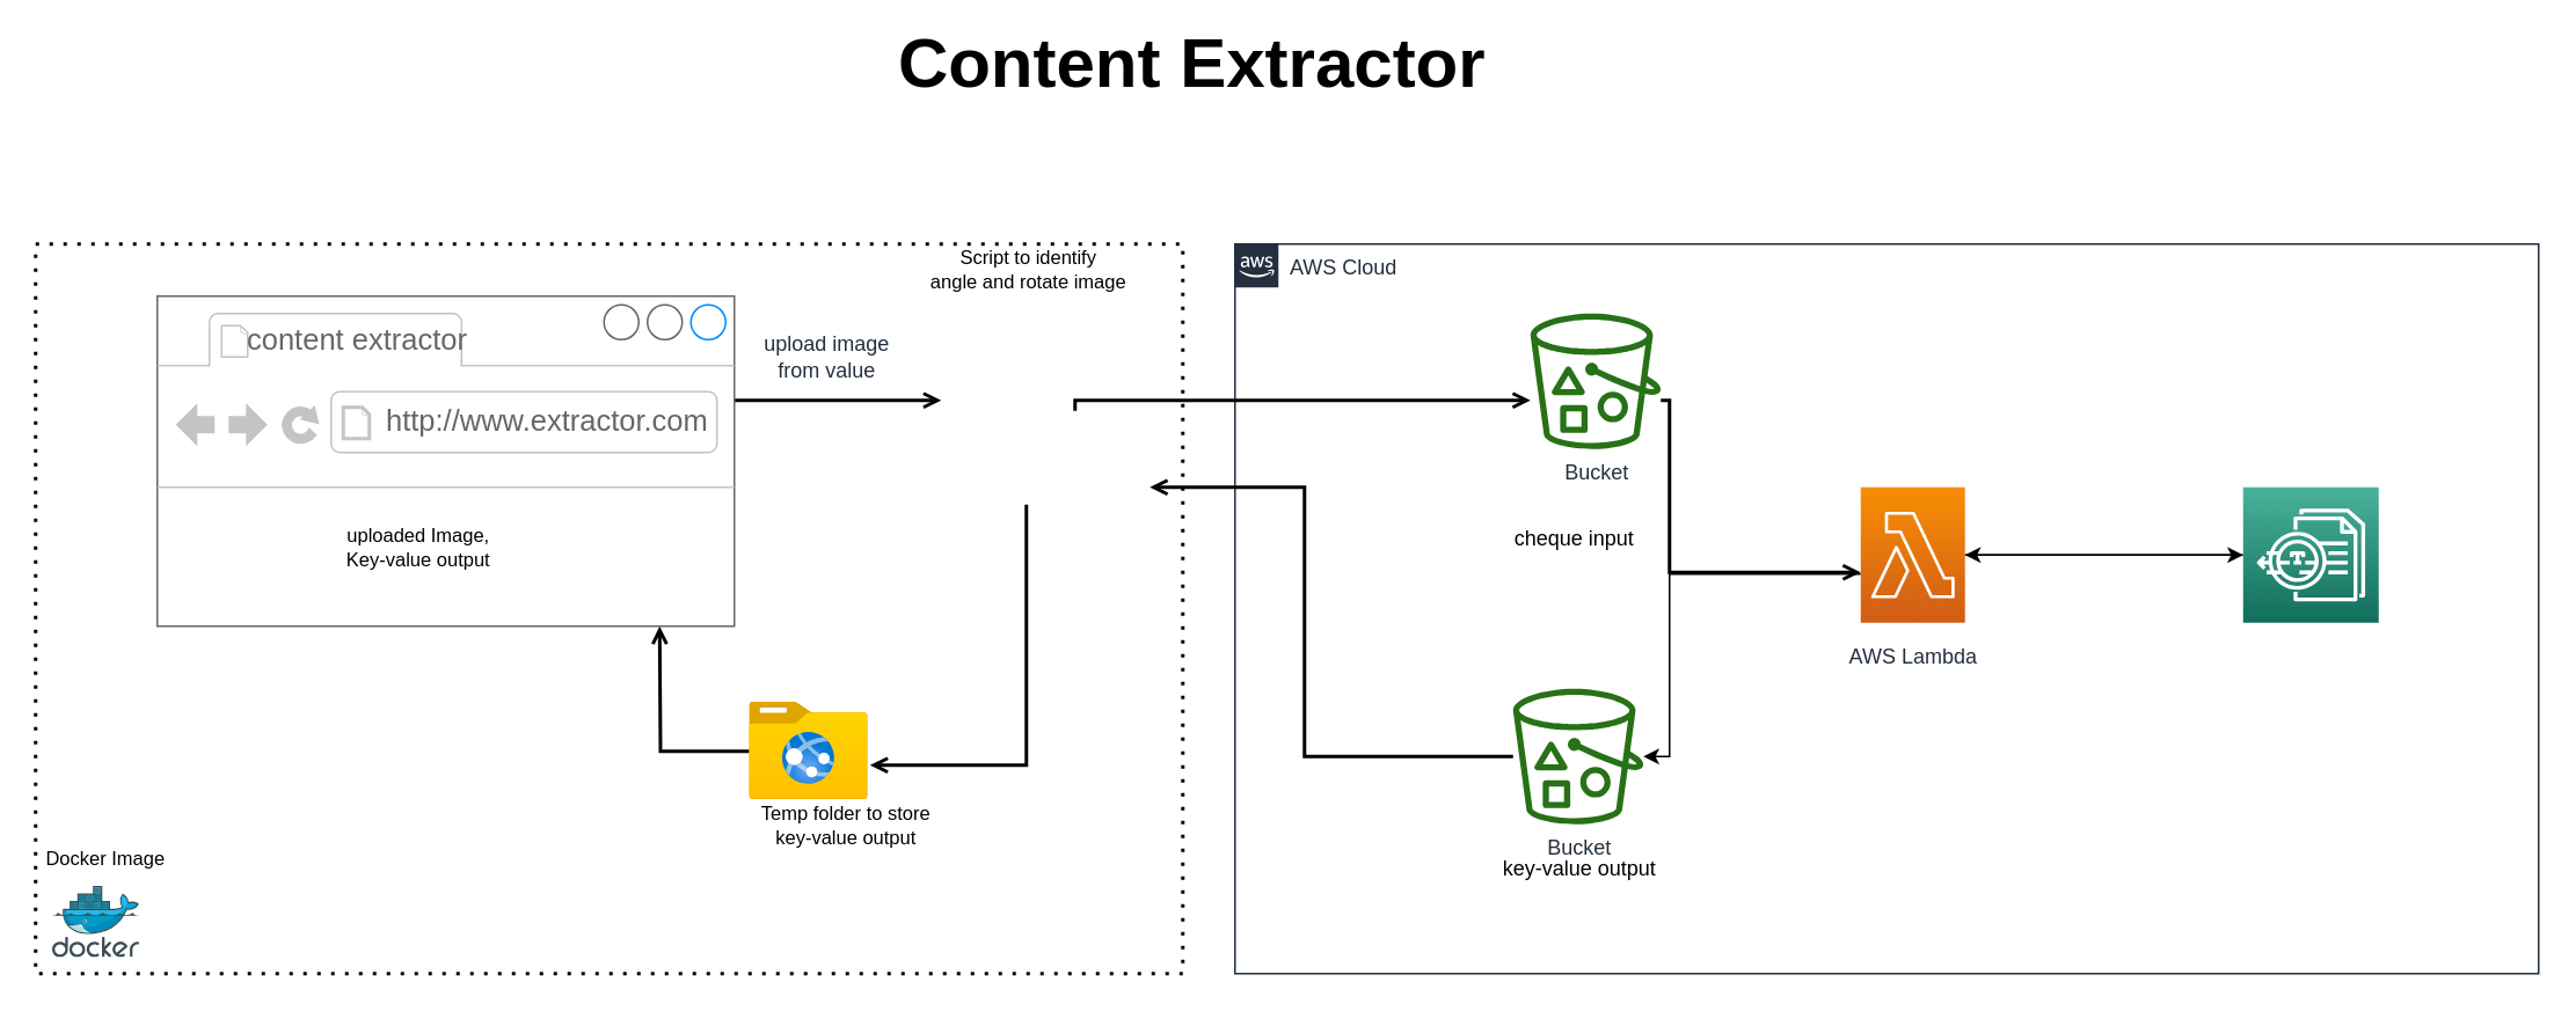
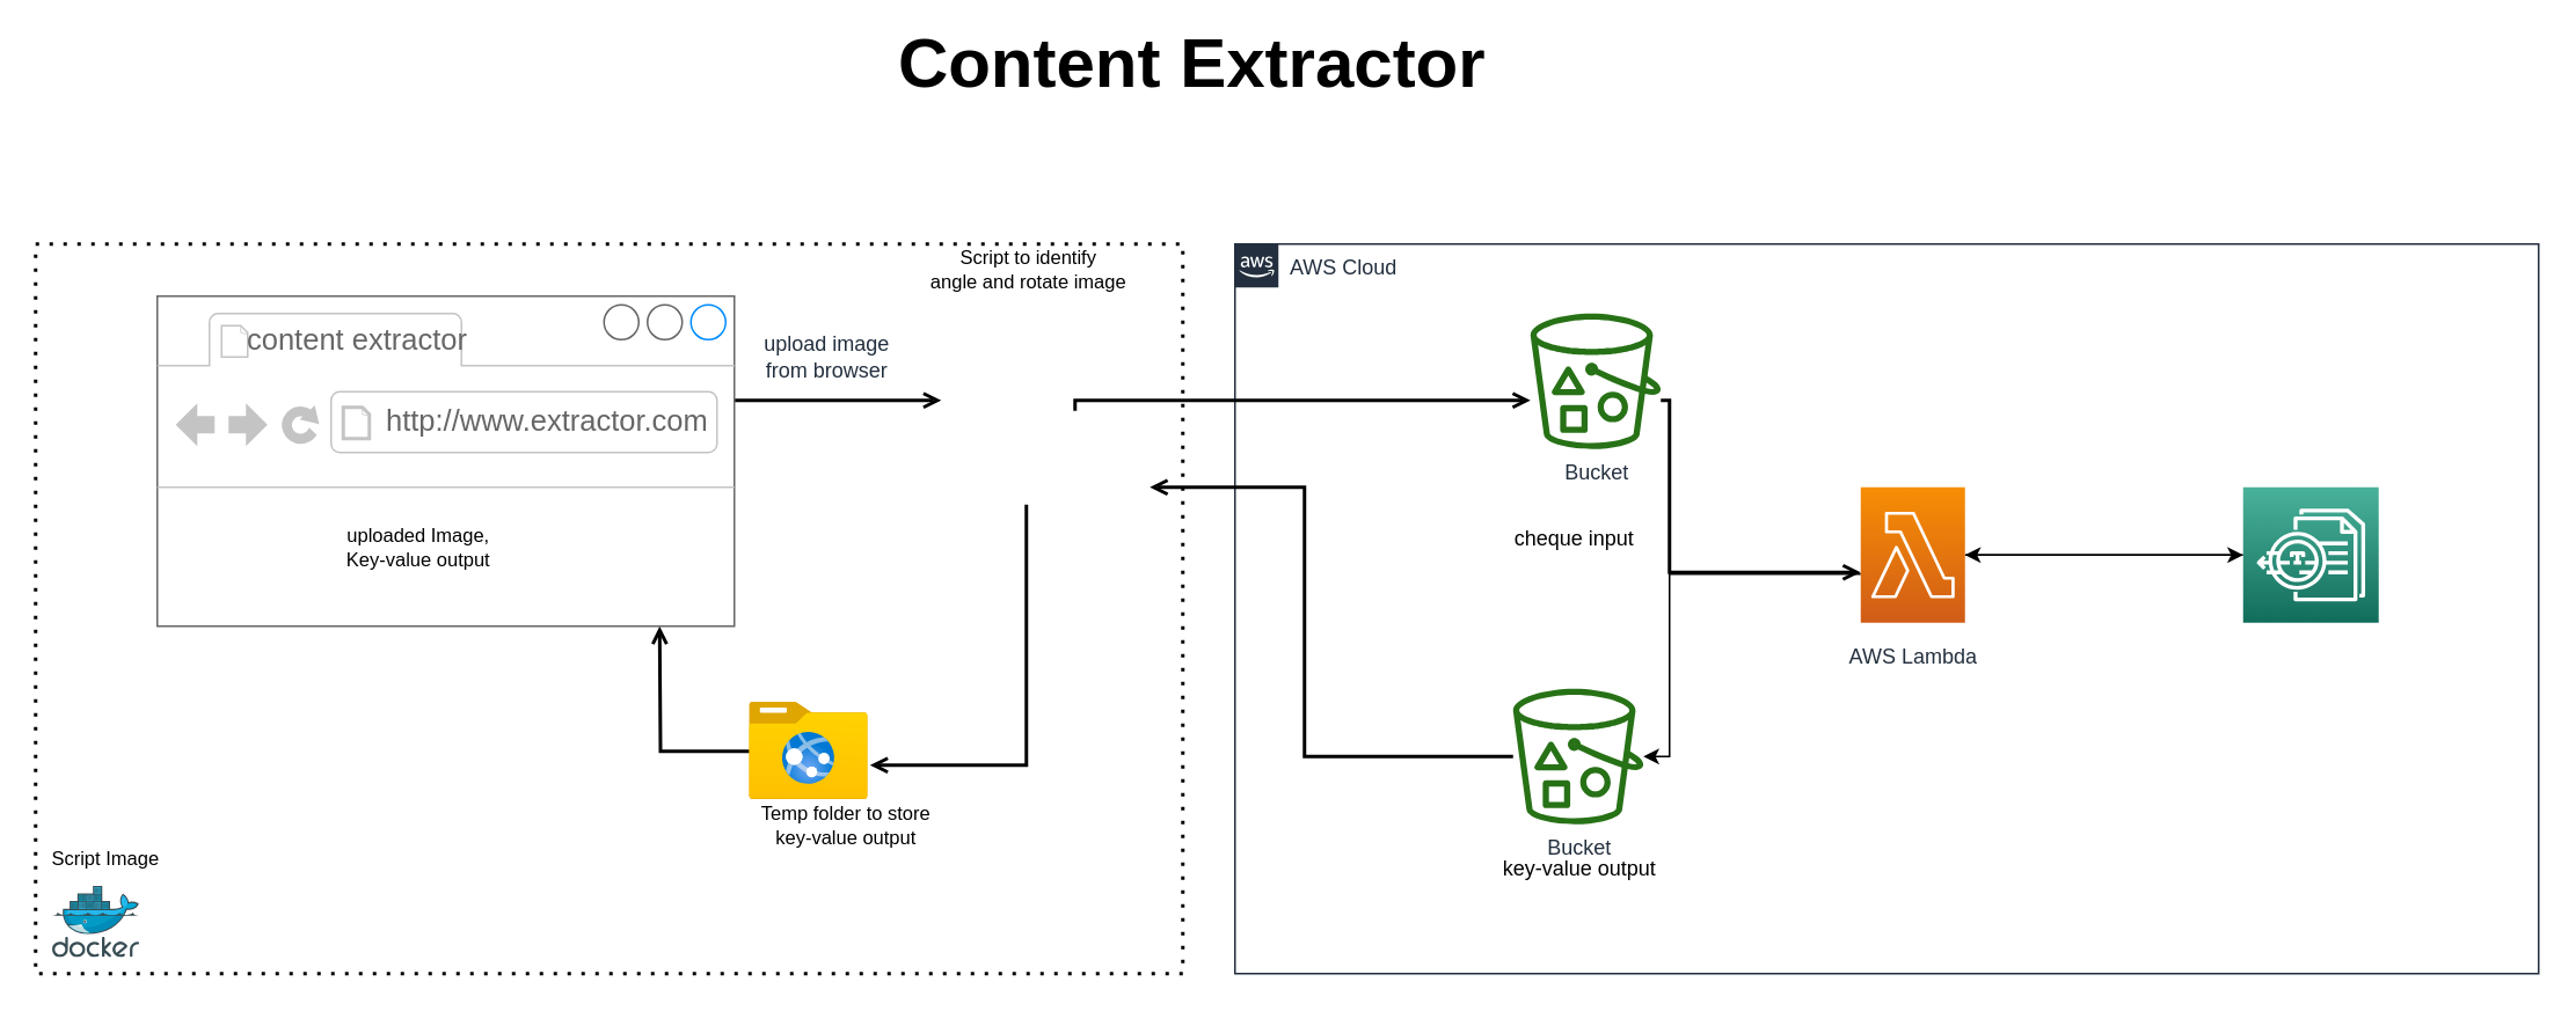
  <mxCell id="0" />
  <mxCell id="1" parent="0" />
  <mxCell id="2" value="AWS Cloud" style="points=[[0,0],[0.25,0],[0.5,0],[0.75,0],[1,0],[1,0.25],[1,0.5],[1,0.75],[1,1],[0.75,1],[0.5,1],[0.25,1],[0,1],[0,0.75],[0,0.5],[0,0.25]];outlineConnect=0;gradientColor=none;html=1;whiteSpace=wrap;fontSize=12;fontStyle=0;shape=mxgraph.aws4.group;grIcon=mxgraph.aws4.group_aws_cloud_alt;strokeColor=#232F3E;fillColor=none;verticalAlign=top;align=left;spacingLeft=30;fontColor=#232F3E;dashed=0;labelBackgroundColor=#ffffff;container=1;pointerEvents=0;collapsible=0;recursiveResize=0;" parent="1" vertex="1"><mxGeometry x="710" y="140" width="750" height="420" as="geometry" /></mxCell>
  <mxCell id="3" style="edgeStyle=orthogonalEdgeStyle;rounded=0;orthogonalLoop=1;jettySize=auto;html=1;entryX=0;entryY=0.5;entryDx=0;entryDy=0;entryPerimeter=0;" edge="1" parent="2" source="5" target="9"><mxGeometry relative="1" as="geometry" /></mxCell>
  <mxCell id="4" style="edgeStyle=orthogonalEdgeStyle;rounded=0;orthogonalLoop=1;jettySize=auto;html=1;" edge="1" parent="2" source="5" target="10"><mxGeometry relative="1" as="geometry"><Array as="points"><mxPoint x="250" y="190" /><mxPoint x="250" y="295" /></Array></mxGeometry></mxCell>
  <mxCell id="5" value="AWS Lambda" style="outlineConnect=0;fontColor=#232F3E;gradientColor=#F78E04;gradientDirection=north;fillColor=#D05C17;strokeColor=#ffffff;dashed=0;verticalLabelPosition=bottom;verticalAlign=top;align=center;html=1;fontSize=12;fontStyle=0;aspect=fixed;shape=mxgraph.aws4.resourceIcon;resIcon=mxgraph.aws4.lambda;labelBackgroundColor=#ffffff;spacingTop=6;" parent="2" vertex="1"><mxGeometry x="360" y="140" width="60" height="78" as="geometry" /></mxCell>
  <mxCell id="6" value="Bucket" style="outlineConnect=0;fontColor=#232F3E;gradientColor=none;fillColor=#277116;strokeColor=none;dashed=0;verticalLabelPosition=bottom;verticalAlign=top;align=center;html=1;fontSize=12;fontStyle=0;aspect=fixed;pointerEvents=1;shape=mxgraph.aws4.bucket_with_objects;labelBackgroundColor=#ffffff;" parent="2" vertex="1"><mxGeometry x="170" y="40" width="75" height="78" as="geometry" /></mxCell>
  <mxCell id="7" value="" style="edgeStyle=orthogonalEdgeStyle;rounded=0;orthogonalLoop=1;jettySize=auto;html=1;endArrow=open;endFill=0;strokeWidth=2;entryX=0;entryY=0.628;entryDx=0;entryDy=0;entryPerimeter=0;" parent="2" source="6" target="5" edge="1"><mxGeometry relative="1" as="geometry"><Array as="points"><mxPoint x="250" y="90" /><mxPoint x="250" y="189" /></Array><mxPoint x="320" y="270" as="targetPoint" /></mxGeometry></mxCell>
  <mxCell id="8" style="edgeStyle=orthogonalEdgeStyle;rounded=0;orthogonalLoop=1;jettySize=auto;html=1;" edge="1" parent="2" source="9" target="5"><mxGeometry relative="1" as="geometry" /></mxCell>
  <mxCell id="9" value="" style="sketch=0;points=[[0,0,0],[0.25,0,0],[0.5,0,0],[0.75,0,0],[1,0,0],[0,1,0],[0.25,1,0],[0.5,1,0],[0.75,1,0],[1,1,0],[0,0.25,0],[0,0.5,0],[0,0.75,0],[1,0.25,0],[1,0.5,0],[1,0.75,0]];outlineConnect=0;fontColor=#232F3E;gradientColor=#4AB29A;gradientDirection=north;fillColor=#116D5B;strokeColor=#ffffff;dashed=0;verticalLabelPosition=bottom;verticalAlign=top;align=center;html=1;fontSize=12;fontStyle=0;aspect=fixed;shape=mxgraph.aws4.resourceIcon;resIcon=mxgraph.aws4.textract;" vertex="1" parent="2"><mxGeometry x="580" y="140" width="78" height="78" as="geometry" /></mxCell>
  <mxCell id="10" value="Bucket" style="outlineConnect=0;fontColor=#232F3E;gradientColor=none;fillColor=#277116;strokeColor=none;dashed=0;verticalLabelPosition=bottom;verticalAlign=top;align=center;html=1;fontSize=12;fontStyle=0;aspect=fixed;pointerEvents=1;shape=mxgraph.aws4.bucket_with_objects;labelBackgroundColor=#ffffff;" vertex="1" parent="2"><mxGeometry x="160" y="256" width="75" height="78" as="geometry" /></mxCell>
  <mxCell id="11" value="key-value output" style="text;html=1;align=center;verticalAlign=middle;resizable=0;points=[];autosize=1;strokeColor=none;fillColor=none;" vertex="1" parent="2"><mxGeometry x="147.5" y="350" width="100" height="20" as="geometry" /></mxCell>
  <mxCell id="12" value="cheque input" style="text;html=1;align=center;verticalAlign=middle;resizable=0;points=[];autosize=1;strokeColor=none;fillColor=none;" vertex="1" parent="2"><mxGeometry x="155" y="160" width="80" height="20" as="geometry" /></mxCell>
  <mxCell id="13" style="edgeStyle=orthogonalEdgeStyle;shape=connector;rounded=0;orthogonalLoop=1;jettySize=auto;html=1;labelBackgroundColor=default;fontFamily=Helvetica;fontSize=11;fontColor=default;endArrow=open;endFill=0;strokeColor=default;strokeWidth=2;" edge="1" parent="1" target="16"><mxGeometry relative="1" as="geometry"><mxPoint x="418" y="244" as="sourcePoint" /><Array as="points"><mxPoint x="418" y="230" /></Array></mxGeometry></mxCell>
  <mxCell id="14" style="edgeStyle=orthogonalEdgeStyle;shape=connector;rounded=0;orthogonalLoop=1;jettySize=auto;html=1;labelBackgroundColor=default;fontFamily=Helvetica;fontSize=11;fontColor=default;endArrow=open;endFill=0;strokeColor=default;strokeWidth=2;startArrow=none;" edge="1" parent="1" target="6"><mxGeometry relative="1" as="geometry"><mxPoint x="618" y="236" as="sourcePoint" /><Array as="points"><mxPoint x="618" y="230" /></Array></mxGeometry></mxCell>
  <mxCell id="15" style="edgeStyle=orthogonalEdgeStyle;shape=connector;rounded=0;orthogonalLoop=1;jettySize=auto;html=1;labelBackgroundColor=default;fontFamily=Helvetica;fontSize=40;fontColor=default;endArrow=open;endFill=0;strokeColor=default;strokeWidth=2;entryX=1.015;entryY=0.643;entryDx=0;entryDy=0;entryPerimeter=0;" edge="1" parent="1" source="16" target="21"><mxGeometry relative="1" as="geometry"><mxPoint x="601" y="460" as="targetPoint" /><Array as="points"><mxPoint x="590" y="440" /></Array></mxGeometry></mxCell>
  <mxCell id="16" value="" style="shape=image;html=1;verticalAlign=top;verticalLabelPosition=bottom;labelBackgroundColor=#ffffff;imageAspect=0;aspect=fixed;image=https://cdn1.iconfinder.com/data/icons/DarkGlass_Reworked/128x128/mimetypes/source_py.png;fontFamily=Helvetica;fontSize=11;fontColor=default;" vertex="1" parent="1"><mxGeometry x="541" y="170" width="120" height="120" as="geometry" /></mxCell>
  <mxCell id="17" value="Script to identify &lt;br&gt;angle and rotate image" style="text;html=1;align=center;verticalAlign=middle;resizable=0;points=[];autosize=1;strokeColor=none;fillColor=none;fontSize=11;fontFamily=Helvetica;fontColor=default;" vertex="1" parent="1"><mxGeometry x="526" y="140" width="130" height="30" as="geometry" /></mxCell>
  <mxCell id="18" style="edgeStyle=orthogonalEdgeStyle;shape=connector;rounded=0;orthogonalLoop=1;jettySize=auto;html=1;labelBackgroundColor=default;fontFamily=Helvetica;fontSize=11;fontColor=default;endArrow=open;endFill=0;strokeColor=default;strokeWidth=2;" edge="1" parent="1" source="10" target="16"><mxGeometry relative="1" as="geometry"><mxPoint x="518.6" y="435" as="targetPoint" /><Array as="points"><mxPoint x="750" y="435" /><mxPoint x="750" y="280" /></Array></mxGeometry></mxCell>
  <mxCell id="19" value="Temp folder to store &lt;br&gt;key-value output" style="text;html=1;align=center;verticalAlign=middle;resizable=0;points=[];autosize=1;strokeColor=none;fillColor=none;fontSize=11;fontFamily=Helvetica;fontColor=default;" vertex="1" parent="1"><mxGeometry x="431" y="460" width="110" height="30" as="geometry" /></mxCell>
  <mxCell id="20" style="edgeStyle=orthogonalEdgeStyle;shape=connector;rounded=0;orthogonalLoop=1;jettySize=auto;html=1;labelBackgroundColor=default;fontFamily=Helvetica;fontSize=11;fontColor=default;endArrow=open;endFill=0;strokeColor=default;strokeWidth=2;" edge="1" parent="1" source="21"><mxGeometry relative="1" as="geometry"><mxPoint x="379" y="360" as="targetPoint" /></mxGeometry></mxCell>
  <mxCell id="21" value="" style="aspect=fixed;html=1;points=[];align=center;image;fontSize=12;image=img/lib/azure2/general/Folder_Website.svg;fontFamily=Helvetica;fontColor=default;" vertex="1" parent="1"><mxGeometry x="431" y="404" width="68" height="56.0" as="geometry" /></mxCell>
- <mxCell id="22" value="&lt;span style=&quot;color: rgb(35 , 47 , 62) ; font-size: 12px ; background-color: rgb(255 , 255 , 255)&quot;&gt;upload image&lt;/span&gt;&lt;br style=&quot;color: rgb(35 , 47 , 62) ; font-size: 12px&quot;&gt;&lt;span style=&quot;color: rgb(35 , 47 , 62) ; font-size: 12px ; background-color: rgb(255 , 255 , 255)&quot;&gt;from value&lt;/span&gt;" style="text;html=1;align=center;verticalAlign=middle;resizable=0;points=[];autosize=1;strokeColor=none;fillColor=none;fontSize=11;fontFamily=Helvetica;fontColor=default;" vertex="1" parent="1"><mxGeometry x="430" y="190" width="90" height="30" as="geometry" /></mxCell>
+ <mxCell id="22" value="&lt;span style=&quot;color: rgb(35 , 47 , 62) ; font-size: 12px ; background-color: rgb(255 , 255 , 255)&quot;&gt;upload image&lt;/span&gt;&lt;br style=&quot;color: rgb(35 , 47 , 62) ; font-size: 12px&quot;&gt;&lt;span style=&quot;color: rgb(35 , 47 , 62) ; font-size: 12px ; background-color: rgb(255 , 255 , 255)&quot;&gt;from browser&lt;/span&gt;" style="text;html=1;align=center;verticalAlign=middle;resizable=0;points=[];autosize=1;strokeColor=none;fillColor=none;fontSize=11;fontFamily=Helvetica;fontColor=default;" vertex="1" parent="1"><mxGeometry x="430" y="190" width="90" height="30" as="geometry" /></mxCell>
  <mxCell id="23" value="" style="strokeWidth=1;shadow=0;dashed=0;align=center;html=1;shape=mxgraph.mockup.containers.browserWindow;rSize=0;strokeColor=#666666;strokeColor2=#008cff;strokeColor3=#c4c4c4;mainText=,;recursiveResize=0;fontFamily=Helvetica;fontSize=11;fontColor=default;" vertex="1" parent="1"><mxGeometry x="90" y="170" width="332" height="190" as="geometry" /></mxCell>
  <mxCell id="24" value="content extractor" style="strokeWidth=1;shadow=0;dashed=0;align=center;html=1;shape=mxgraph.mockup.containers.anchor;fontSize=17;fontColor=#666666;align=left;fontFamily=Helvetica;" vertex="1" parent="23"><mxGeometry x="50" y="12" width="120" height="28" as="geometry" /></mxCell>
  <mxCell id="25" value="http://www.extractor.com" style="strokeWidth=1;shadow=0;dashed=0;align=center;html=1;shape=mxgraph.mockup.containers.anchor;rSize=0;fontSize=17;fontColor=#666666;align=left;fontFamily=Helvetica;" vertex="1" parent="23"><mxGeometry x="130" y="60" width="250" height="26" as="geometry" /></mxCell>
  <mxCell id="26" value="uploaded Image,&lt;br&gt;Key-value output" style="text;html=1;align=center;verticalAlign=middle;resizable=0;points=[];autosize=1;strokeColor=none;fillColor=none;fontSize=11;fontFamily=Helvetica;fontColor=default;" vertex="1" parent="23"><mxGeometry x="100" y="130" width="100" height="30" as="geometry" /></mxCell>
  <mxCell id="27" value="" style="sketch=0;aspect=fixed;html=1;points=[];align=center;image;fontSize=12;image=img/lib/mscae/Docker.svg;fontFamily=Helvetica;fontColor=default;" vertex="1" parent="1"><mxGeometry x="30" y="510" width="50" height="41" as="geometry" /></mxCell>
  <mxCell id="28" value="" style="endArrow=none;dashed=1;html=1;dashPattern=1 3;strokeWidth=2;rounded=0;labelBackgroundColor=default;fontFamily=Helvetica;fontSize=11;fontColor=default;shape=connector;" edge="1" parent="1"><mxGeometry width="50" height="50" relative="1" as="geometry"><mxPoint x="20" y="140" as="sourcePoint" /><mxPoint x="20" y="140" as="targetPoint" /><Array as="points"><mxPoint x="680" y="140" /><mxPoint x="680" y="560" /><mxPoint x="20" y="560" /></Array></mxGeometry></mxCell>
- <mxCell id="29" value="Docker Image" style="text;html=1;align=center;verticalAlign=middle;resizable=0;points=[];autosize=1;strokeColor=none;fillColor=none;fontSize=11;fontFamily=Helvetica;fontColor=default;" vertex="1" parent="1"><mxGeometry x="20" y="484" width="80" height="20" as="geometry" /></mxCell>
+ <mxCell id="29" value="Script Image" style="text;html=1;align=center;verticalAlign=middle;resizable=0;points=[];autosize=1;strokeColor=none;fillColor=none;fontSize=11;fontFamily=Helvetica;fontColor=default;" vertex="1" parent="1"><mxGeometry x="20" y="484" width="80" height="20" as="geometry" /></mxCell>
  <mxCell id="30" value="&lt;b&gt;&lt;font style=&quot;font-size: 40px&quot;&gt;Content Extractor&lt;/font&gt;&lt;/b&gt;" style="text;html=1;align=center;verticalAlign=middle;resizable=0;points=[];autosize=1;strokeColor=none;fillColor=none;fontSize=11;fontFamily=Helvetica;fontColor=default;" vertex="1" parent="1"><mxGeometry x="510" y="20" width="350" height="30" as="geometry" /></mxCell>
